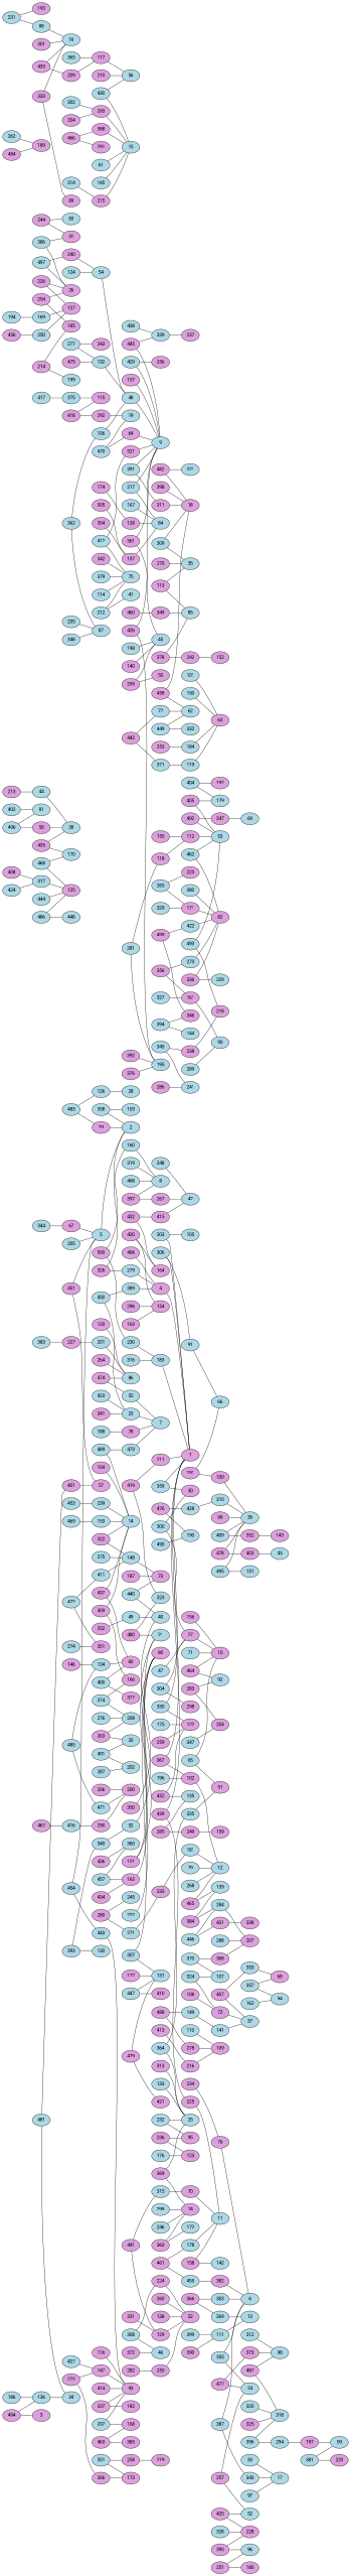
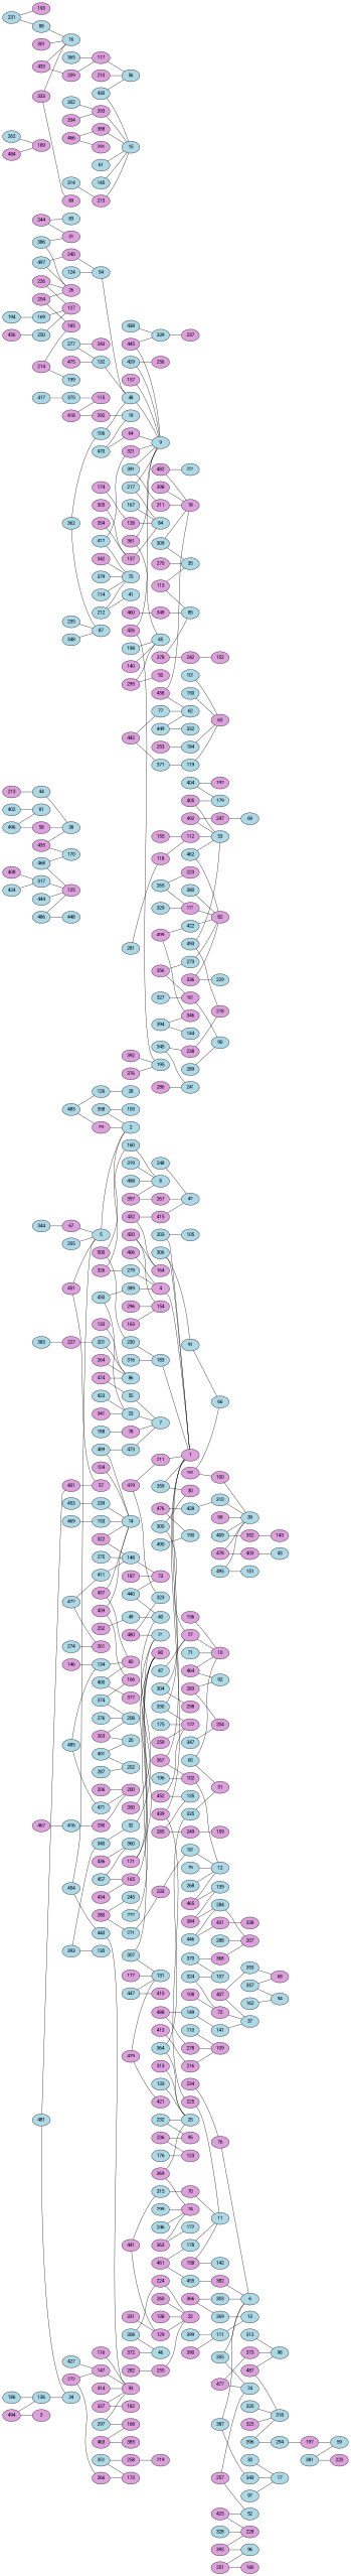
  graph {
    fontname=Roboto
    rankdir=LR
    node [fillcolor=lightblue fontname=Roboto style=filled]
    edge [fontname=Roboto]
    126
    28
    483
    29 [fillcolor=plum]
    2
    358
    103
    213 [fillcolor=plum]
    44
    38
    4 [fillcolor=plum]
    1 [fillcolor=plum]
    402
    81
    496
    58 [fillcolor=plum]
    408 [fillcolor=plum]
    317
    125 [fillcolor=plum]
    424
    444
    486
    448
    468
    170
    435 [fillcolor=plum]
    319
    8
    248
    42
    163 [fillcolor=plum]
    154 [fillcolor=plum]
    296 [fillcolor=plum]
    420 [fillcolor=plum]
    164 [fillcolor=plum]
    432 [fillcolor=plum]
    415 [fillcolor=plum]
    267 [fillcolor=plum]
    397 [fillcolor=plum]
    498
    160
    326 [fillcolor=plum]
    279
    120 [fillcolor=plum]
    86
    227 [fillcolor=plum]
    383
    201
    264 [fillcolor=plum]
    474 [fillcolor=plum]
    55
    7
    78 [fillcolor=plum]
    188
    104 [fillcolor=plum]
    14
    453
    239
    153
    469
    187 [fillcolor=plum]
    73 [fillcolor=plum]
    252 [fillcolor=plum]
    49
    40
    350 [fillcolor=plum]
    440
    148
    275
    261 [fillcolor=plum]
    274
    472
    411
    322 [fillcolor=plum]
    146 [fillcolor=plum]
    134
    60 [fillcolor=plum]
    206 [fillcolor=plum]
    200 [fillcolor=plum]
    467 [fillcolor=plum]
    416
    290 [fillcolor=plum]
    471
    485
    400
    377 [fillcolor=plum]
    437 [fillcolor=plum]
    287
    202
    491
    20
    263 [fillcolor=plum]
    208
    276
    374
    166 [fillcolor=plum]
    459 [fillcolor=plum]
    489
    473
    23
    341 [fillcolor=plum]
    423
    450
    389
    406 [fillcolor=plum]
    203
    105
    393
    130
    340
    32
    21
    434 [fillcolor=plum]
    165 [fillcolor=plum]
    80 [fillcolor=plum]
    436 [fillcolor=plum]
    360
    457
    222
    177 [fillcolor=plum]
    131
    447
    410 [fillcolor=plum]
    479 [fillcolor=plum]
    421 [fillcolor=plum]
    307
    121 [fillcolor=plum]
    480 [fillcolor=plum]
    323
    419 [fillcolor=plum]
    211 [fillcolor=plum]
    99 [fillcolor=plum]
    39
    490
    190
    476 [fillcolor=plum]
    428
    310
    352 [fillcolor=plum]
    143 [fillcolor=plum]
    409
    403 [fillcolor=plum]
    43
    478 [fillcolor=plum]
    495
    151
    100 [fillcolor=plum]
    191 [fillcolor=plum]
    66
    91
    306
    122 [fillcolor=plum]
    175
    259 [fillcolor=plum]
    249 [fillcolor=plum]
    159 [fillcolor=plum]
    285 [fillcolor=plum]
    135
    452 [fillcolor=plum]
    330
    133
    25
    123 [fillcolor=plum]
    176
    236 [fillcolor=plum]
    95 [fillcolor=plum]
    232
    313 [fillcolor=plum]
    74 [fillcolor=plum]
    246
    299
    363 [fillcolor=plum]
    172
    369 [fillcolor=plum]
    364
    335
    51 [fillcolor=plum]
    65
    10 [fillcolor=plum]
    71
    156 [fillcolor=plum]
    204 [fillcolor=plum]
    347
    283 [fillcolor=plum]
    92
    464 [fillcolor=plum]
    27 [fillcolor=plum]
    47
    304
    298 [fillcolor=plum]
    300
    30 [fillcolor=plum]
    359
    79
    12
    280 [fillcolor=plum]
    245
    271
    233 [fillcolor=plum]
    181
    268
    207 [fillcolor=plum]
    288
    109 [fillcolor=plum]
    110
    413 [fillcolor=plum]
    216 [fillcolor=plum]
    278 [fillcolor=plum]
    488 [fillcolor=plum]
    149
    141
    37
    244 [fillcolor=plum]
    83
    31 [fillcolor=plum]
    194
    169
    127 [fillcolor=plum]
    456 [fillcolor=plum]
    250
    226 [fillcolor=plum]
    26 [fillcolor=plum]
    214 [fillcolor=plum]
    199
    185 [fillcolor=plum]
    254 [fillcolor=plum]
    417
    375
    115 [fillcolor=plum]
    418 [fillcolor=plum]
    292 [fillcolor=plum]
    19
    470
    64 [fillcolor=plum]
    9
    157 [fillcolor=plum]
    174 [fillcolor=plum]
    128 [fillcolor=plum]
    84
    305 [fillcolor=plum]
    137 [fillcolor=plum]
    354 [fillcolor=plum]
    167
    217
    114
    75
    212
    41
    342 [fillcolor=plum]
    379
    412
    321 [fillcolor=plum]
    140 [fillcolor=plum]
    45
    198
    295 [fillcolor=plum]
    50 [fillcolor=plum]
    361 [fillcolor=plum]
    460 [fillcolor=plum]
    349 [fillcolor=plum]
    85
    242 [fillcolor=plum]
    152 [fillcolor=plum]
    378 [fillcolor=plum]
    113 [fillcolor=plum]
    35
    270 [fillcolor=plum]
    309
    18 [fillcolor=plum]
    398 [fillcolor=plum]
    63 [fillcolor=plum]
    101
    150
    253 [fillcolor=plum]
    184
    119
    371
    442 [fillcolor=plum]
    77
    62
    449
    332
    458 [fillcolor=plum]
    482 [fillcolor=plum]
    221
    311 [fillcolor=plum]
    391
    192 [fillcolor=plum]
    404
    179
    405 [fillcolor=plum]
    53
    223 [fillcolor=plum]
    265
    171 [fillcolor=plum]
    82 [fillcolor=plum]
    329
    289
    90
    161 [fillcolor=plum]
    327
    356 [fillcolor=plum]
    273
    336 [fillcolor=plum]
    229
    380
    394
    144
    346 [fillcolor=plum]
    499 [fillcolor=plum]
    422
    462
    247 [fillcolor=plum]
    69
    492 [fillcolor=plum]
    286 [fillcolor=plum]
    241
    345
    238 [fillcolor=plum]
    218 [fillcolor=plum]
    493
    112 [fillcolor=plum]
    155 [fillcolor=plum]
    118 [fillcolor=plum]
    281
    195
    376 [fillcolor=plum]
    392 [fillcolor=plum]
    426 [fillcolor=plum]
    429
    256 [fillcolor=plum]
    237 [fillcolor=plum]
    339
    438
    445 [fillcolor=plum]
    48
    235
    87
    348
    362
    106
    243 [fillcolor=plum]
    277
    132
    475 [fillcolor=plum]
    54
    124
    240 [fillcolor=plum]
    497
    386
    189 [fillcolor=plum]
    262
    484 [fillcolor=plum]
    162
    94
    357
    68 [fillcolor=plum]
    353
    407 [fillcolor=plum]
    72 [fillcolor=plum]
    108 [fillcolor=plum]
    324
    107
    370
    368 [fillcolor=plum]
    284
    431 [fillcolor=plum]
    338 [fillcolor=plum]
    446
    384 [fillcolor=plum]
    139
    465 [fillcolor=plum]
    102 [fillcolor=plum]
    196
    367 [fillcolor=plum]
    138 [fillcolor=plum]
    22 [fillcolor=plum]
    372 [fillcolor=plum]
    46
    308
    224 [fillcolor=plum]
    282 [fillcolor=plum]
    255 [fillcolor=plum]
    260 [fillcolor=plum]
    129 [fillcolor=plum]
    331 [fillcolor=plum]
    441 [fillcolor=plum]
    315
    70 [fillcolor=plum]
    11
    158 [fillcolor=plum]
    142
    234 [fillcolor=plum]
    76 [fillcolor=plum]
    6
    390 [fillcolor=plum]
    111
    13
    399
    269
    366 [fillcolor=plum]
    303
    228 [fillcolor=plum]
    328
    251 [fillcolor=plum]
    180 [fillcolor=plum]
    96
    395 [fillcolor=plum]
    425 [fillcolor=plum]
    52
    257 [fillcolor=plum]
    24
    312
    98
    320
    318
    325 [fillcolor=plum]
    193 [fillcolor=plum]
    231
    88
    16
    301 [fillcolor=plum]
    210 [fillcolor=plum]
    56
    61
    15
    145
    215 [fillcolor=plum]
    314
    293 [fillcolor=plum]
    302
    334 [fillcolor=plum]
    466 [fillcolor=plum]
    291 [fillcolor=plum]
    388 [fillcolor=plum]
    430
    117 [fillcolor=plum]
    365
    209 [fillcolor=plum]
    433 [fillcolor=plum]
    333 [fillcolor=plum]
    89 [fillcolor=plum]
    381
    59
    220 [fillcolor=plum]
    197 [fillcolor=plum]
    294
    396
    487 [fillcolor=plum]
    373 [fillcolor=plum]
    477 [fillcolor=plum]
    355
    33
    17
    97
    343
    387
    382 [fillcolor=plum]
    455
    461 [fillcolor=plum]
    178
    225 [fillcolor=plum]
    439 [fillcolor=plum]
    183
    316
    230
    500 [fillcolor=plum]
    5
    67 [fillcolor=plum]
    344
    205
    116 [fillcolor=plum]
    93 [fillcolor=plum]
    258 [fillcolor=plum]
    219 [fillcolor=plum]
    351
    173 [fillcolor=plum]
    266 [fillcolor=plum]
    272 [fillcolor=plum]
    147 [fillcolor=plum]
    427
    463 [fillcolor=plum]
    385 [fillcolor=plum]
    168 [fillcolor=plum]
    297
    337 [fillcolor=plum]
    182 [fillcolor=plum]
    414 [fillcolor=plum]
    443
    454
    451 [fillcolor=plum]
    57 [fillcolor=plum]
    401 [fillcolor=plum]
    481
    34
    136
    186
    494 [fillcolor=plum]
    3 [fillcolor=plum]
    126 -- 28
    483 -- 126
    483 -- 29
    29 -- 2
    358 -- 2
    358 -- 103
    213 -- 44
    44 -- 38
    4 -- 1
    402 -- 81
    496 -- 81
    496 -- 58
    58 -- 38
    408 -- 317
    317 -- 125
    424 -- 317
    444 -- 125
    486 -- 125
    486 -- 448
    468 -- 125
    468 -- 170
    435 -- 38
    435 -- 170
    319 -- 8
    248 -- 42
    163 -- 154
    296 -- 154
    420 -- 154
    420 -- 164
    432 -- 164
    432 -- 415
    415 -- 42
    267 -- 42
    397 -- 8
    397 -- 267
    498 -- 8
    160 -- 8
    326 -- 160
    326 -- 279
    279 -- 4
    120 -- 86
    227 -- 201
    383 -- 227
    201 -- 86
    264 -- 86
    474 -- 86
    474 -- 55
    55 -- 7
    78 -- 7
    188 -- 78
    104 -- 14
    453 -- 239
    239 -- 14
    153 -- 14
    469 -- 153
    187 -- 73
    252 -- 49
    49 -- 40
    350 -- 40
    440 -- 73
    440 -- 40
    148 -- 73
    275 -- 148
    274 -- 261
    472 -- 261
    472 -- 411
    411 -- 148
    322 -- 14
    322 -- 148
    146 -- 134
    134 -- 60
    206 -- 200
    467 -- 416
    416 -- 290
    290 -- 200
    471 -- 200
    485 -- 134
    485 -- 471
    400 -- 60
    400 -- 377
    437 -- 14
    437 -- 60
    287 -- 202
    491 -- 202
    491 -- 20
    263 -- 20
    263 -- 208
    276 -- 208
    374 -- 208
    374 -- 166
    459 -- 14
    459 -- 166
    489 -- 14
    489 -- 473
    473 -- 7
    23 -- 7
    341 -- 23
    423 -- 23
    450 -- 23
    450 -- 389
    389 -- 4
    406 -- 4
    203 -- 1
    203 -- 105
    393 -- 130
    393 -- 340
    340 -- 32
    32 -- 21
    434 -- 165
    165 -- 80
    436 -- 360
    457 -- 165
    457 -- 360
    222 -- 80
    177 -- 131
    447 -- 131
    447 -- 410
    479 -- 131
    479 -- 421
    307 -- 80
    307 -- 131
    121 -- 21
    121 -- 80
    480 -- 21
    480 -- 323
    419 -- 323
    419 -- 211
    211 -- 1
    99 -- 39
    490 -- 190
    476 -- 190
    476 -- 428
    428 -- 310
    310 -- 39
    352 -- 143
    409 -- 39
    409 -- 352
    403 -- 43
    478 -- 39
    478 -- 403
    495 -- 39
    495 -- 151
    100 -- 39
    191 -- 100
    191 -- 66
    91 -- 66
    306 -- 1
    306 -- 91
    175 -- 122
    259 -- 122
    249 -- 159
    285 -- 249
    285 -- 135
    452 -- 122
    452 -- 135
    330 -- 1
    330 -- 122
    133 -- 25
    176 -- 123
    236 -- 123
    236 -- 95
    232 -- 25
    232 -- 95
    313 -- 25
    246 -- 74
    299 -- 74
    363 -- 74
    363 -- 172
    369 -- 25
    369 -- 74
    364 -- 25
    364 -- 335
    335 -- 51
    65 -- 51
    65 -- 10
    71 -- 10
    156 -- 10
    347 -- 204
    283 -- 204
    283 -- 92
    464 -- 10
    464 -- 92
    27 -- 10
    47 -- 27
    304 -- 27
    304 -- 298
    300 -- 27
    300 -- 30
    359 -- 1
    359 -- 30
    79 -- 12
    280 -- 245
    280 -- 271
    271 -- 233
    233 -- 181
    181 -- 12
    268 -- 12
    288 -- 207
    110 -- 109
    413 -- 216
    216 -- 109
    278 -- 109
    488 -- 278
    488 -- 149
    149 -- 141
    141 -- 37
    244 -- 83
    244 -- 31
    194 -- 169
    169 -- 127
    456 -- 250
    250 -- 127
    226 -- 127
    226 -- 26
    214 -- 199
    214 -- 185
    254 -- 26
    254 -- 185
    417 -- 375
    375 -- 115
    418 -- 115
    418 -- 292
    292 -- 19
    470 -- 19
    470 -- 64
    64 -- 9
    157 -- 9
    174 -- 128
    128 -- 84
    305 -- 137
    137 -- 84
    354 -- 137
    167 -- 84
    217 -- 9
    217 -- 84
    114 -- 75
    212 -- 75
    212 -- 41
    342 -- 75
    379 -- 75
    412 -- 75
    412 -- 321
    321 -- 9
    140 -- 45
    198 -- 45
    295 -- 45
    295 -- 50
    361 -- 9
    361 -- 45
    460 -- 349
    349 -- 85
    242 -- 152
    378 -- 85
    378 -- 242
    113 -- 85
    113 -- 35
    270 -- 35
    309 -- 35
    309 -- 18
    398 -- 18
    101 -- 63
    150 -- 63
    253 -- 184
    184 -- 63
    119 -- 63
    371 -- 119
    442 -- 371
    442 -- 77
    77 -- 62
    449 -- 62
    449 -- 332
    458 -- 18
    458 -- 62
    482 -- 18
    482 -- 221
    311 -- 18
    391 -- 9
    391 -- 311
    404 -- 192
    404 -- 179
    405 -- 179
    405 -- 53
    265 -- 223
    265 -- 171
    171 -- 82
    329 -- 171
    289 -- 90
    161 -- 90
    327 -- 161
    356 -- 161
    356 -- 273
    273 -- 82
    336 -- 82
    336 -- 229
    380 -- 82
    394 -- 144
    394 -- 346
    499 -- 346
    499 -- 422
    422 -- 82
    462 -- 53
    462 -- 82
    247 -- 69
    492 -- 53
    492 -- 247
    286 -- 241
    345 -- 241
    345 -- 238
    238 -- 218
    493 -- 53
    493 -- 218
    112 -- 53
    155 -- 112
    118 -- 112
    281 -- 118
-   281 -- 195
    376 -- 195
    392 -- 195
    426 -- 9
    426 -- 195
    429 -- 9
    429 -- 256
    339 -- 237
    438 -- 339
    445 -- 9
    445 -- 339
    48 -- 9
    235 -- 87
    348 -- 87
    362 -- 87
    362 -- 106
    106 -- 48
    277 -- 243
    277 -- 132
    132 -- 48
    475 -- 132
    54 -- 48
    124 -- 54
    240 -- 54
    497 -- 26
    497 -- 240
    386 -- 31
    386 -- 26
    262 -- 189
    484 -- 189
    162 -- 94
    357 -- 94
    357 -- 68
    353 -- 68
    407 -- 37
    407 -- 353
    72 -- 37
    108 -- 72
    324 -- 72
    324 -- 107
    370 -- 107
    370 -- 368
    368 -- 207
    284 -- 207
    431 -- 338
    446 -- 284
    446 -- 431
    384 -- 284
    384 -- 139
    465 -- 12
    465 -- 139
    102 -- 12
    196 -- 102
    367 -- 1
    367 -- 102
    138 -- 22
    372 -- 46
    308 -- 46
    308 -- 224
    224 -- 22
    282 -- 255
    255 -- 22
    260 -- 22
    129 -- 22
    331 -- 129
    441 -- 129
    441 -- 315
    315 -- 70
    70 -- 11
    158 -- 11
    158 -- 142
    234 -- 76
    76 -- 6
    390 -- 111
    111 -- 13
    399 -- 111
    269 -- 13
    366 -- 269
    366 -- 303
    303 -- 6
    328 -- 228
    251 -- 180
    251 -- 96
    395 -- 228
    395 -- 96
    425 -- 228
    425 -- 52
    257 -- 52
    257 -- 24
    312 -- 98
    320 -- 318
    325 -- 318
    231 -- 193
    231 -- 88
    88 -- 16
    301 -- 16
    210 -- 56
    61 -- 15
    145 -- 15
    215 -- 15
    314 -- 215
    293 -- 15
    302 -- 293
    334 -- 293
    466 -- 291
    466 -- 388
    388 -- 15
    430 -- 56
    430 -- 15
    117 -- 56
    365 -- 117
    209 -- 117
    433 -- 16
    433 -- 209
    333 -- 16
    333 -- 89
    381 -- 59
    381 -- 220
    197 -- 59
    294 -- 197
    396 -- 318
    396 -- 294
    487 -- 98
    487 -- 318
    373 -- 98
    477 -- 24
    477 -- 373
    355 -- 6
    355 -- 24
    33 -- 17
    97 -- 17
    343 -- 17
    387 -- 6
    387 -- 343
    382 -- 6
    455 -- 382
    461 -- 455
    461 -- 178
    178 -- 11
    225 -- 11
    439 -- 1
    439 -- 225
    183 -- 1
    316 -- 183
    230 -- 183
    500 -- 2
    500 -- 230
    5 -- 2
    67 -- 5
    344 -- 67
    205 -- 5
    116 -- 93
    258 -- 219
    351 -- 258
    351 -- 173
    266 -- 173
    272 -- 266
    272 -- 147
    147 -- 93
    427 -- 147
    463 -- 385
    463 -- 168
    297 -- 93
    297 -- 168
    337 -- 93
    337 -- 182
    414 -- 93
    443 -- 93
    454 -- 5
    454 -- 443
    451 -- 5
    451 -- 57
    401 -- 57
    481 -- 401
    481 -- 34
    136 -- 34
    186 -- 136
    494 -- 136
    494 -- 3
  }
